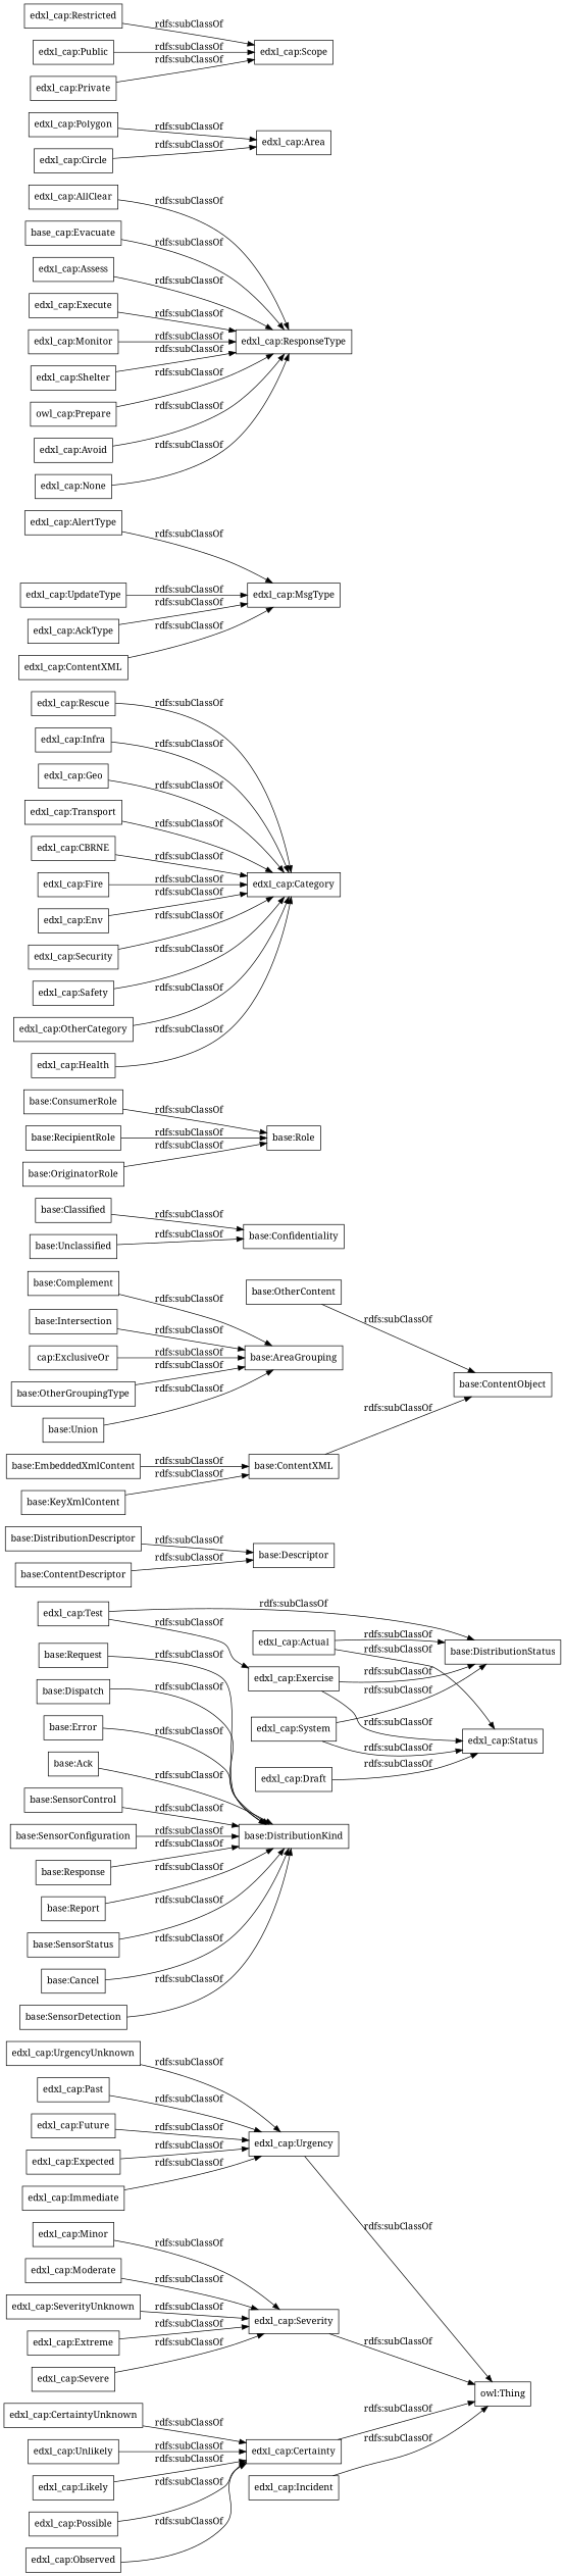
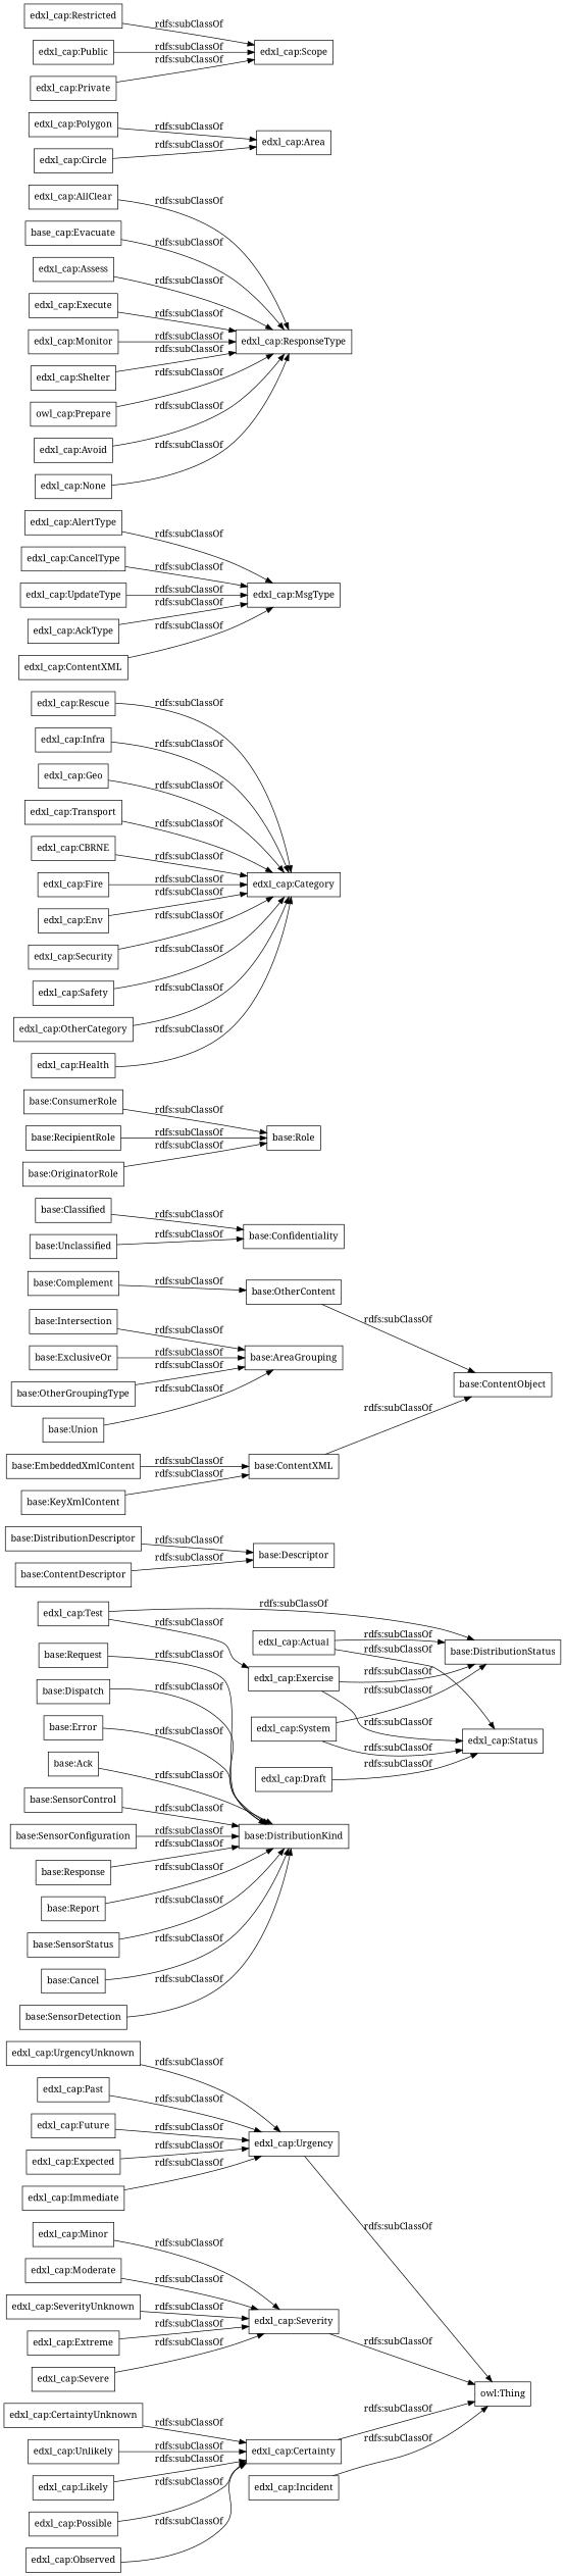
  digraph {
    fontname="Noto Serif"
    rankdir=LR
    node [color=black fontname="Noto Serif" shape=rectangle]
    edge [fontname="Noto Serif"]
    "edxl_cap:CertaintyUnknown"
    "edxl_cap:Certainty"
    "owl:Thing"
    "edxl_cap:Possible"
    "base:Request"
    "base:DistributionKind"
    "edxl_cap:Actual"
    "base:DistributionStatus"
    "edxl_cap:Status"
    "edxl_cap:UrgencyUnknown"
    "edxl_cap:Urgency"
    "base:DistributionDescriptor"
    "base:Descriptor"
    "base:ContentXML"
    "base:ContentObject"
    "edxl_cap:Minor"
    "edxl_cap:Severity"
    "base:Intersection"
    "base:AreaGrouping"
    "base:Dispatch"
    "edxl_cap:Moderate"
    "edxl_cap:Test"
    "edxl_cap:Exercise"
    "edxl_cap:SeverityUnknown"
    "base:Error"
    "edxl_cap:Observed"
    "edxl_cap:Extreme"
    "base:Classified"
    "base:Confidentiality"
    "edxl_cap:Severe"
-   "base:ExclusiveOr" [label="cap:ExclusiveOr"]
+   "base:ExclusiveOr"
    "base:Ack"
    "base:EmbeddedXmlContent"
    "base:Complement"
    "edxl_cap:Unlikely"
    "edxl_cap:Past"
    "edxl_cap:Future"
    "base:OtherGroupingType"
    "base:ConsumerRole"
    "base:Role"
    "base:Union"
    "edxl_cap:Expected"
    "base:RecipientRole"
    "edxl_cap:Immediate"
    "base:OtherContent"
    "edxl_cap:Likely"
    "base:KeyXmlContent"
    "edxl_cap:System"
    "base:SensorControl"
    "edxl_cap:Incident"
    "base:Unclassified"
    "base:SensorConfiguration"
    "base:Response"
    "base:Report"
    "base:SensorStatus"
    "base:Cancel"
    "base:SensorDetection"
    "base:ContentDescriptor"
    "base:OriginatorRole"
    "edxl_cap:Rescue"
    "edxl_cap:Category"
    "edxl_cap:AlertType"
    "edxl_cap:MsgType"
    "edxl_cap:Draft"
    "edxl_cap:Infra"
    "edxl_cap:AllClear"
    "edxl_cap:ResponseType"
+   "edxl_cap:CancelType"
    "edxl_cap:UpdateType"
    n70 [label="base_cap:Evacuate"]
    "edxl_cap:Geo"
    "edxl_cap:Transport"
    "edxl_cap:CBRNE"
    "edxl_cap:Polygon"
    "edxl_cap:Area"
    "edxl_cap:Assess"
    "edxl_cap:Execute"
    "edxl_cap:Fire"
    "edxl_cap:Env"
    "edxl_cap:Security"
    "edxl_cap:AckType"
    "edxl_cap:Monitor"
    "edxl_cap:Restricted"
    "edxl_cap:Scope"
    "edxl_cap:Circle"
    "edxl_cap:Public"
    n87 [label="edxl_cap:ContentXML"]
    "edxl_cap:Safety"
    "edxl_cap:Private"
    "edxl_cap:Shelter"
    n91 [label="owl_cap:Prepare"]
    "edxl_cap:OtherCategory"
    "edxl_cap:Avoid"
    "edxl_cap:Health"
    "edxl_cap:None"
    "edxl_cap:CertaintyUnknown" -> "edxl_cap:Certainty" [label="rdfs:subClassOf"]
    "edxl_cap:Certainty" -> "owl:Thing" [label="rdfs:subClassOf"]
    "edxl_cap:Possible" -> "edxl_cap:Certainty" [label="rdfs:subClassOf"]
    "base:Request" -> "base:DistributionKind" [label="rdfs:subClassOf"]
    "edxl_cap:Actual" -> "base:DistributionStatus" [label="rdfs:subClassOf"]
    "edxl_cap:Actual" -> "edxl_cap:Status" [label="rdfs:subClassOf"]
    "edxl_cap:UrgencyUnknown" -> "edxl_cap:Urgency" [label="rdfs:subClassOf"]
    "edxl_cap:Urgency" -> "owl:Thing" [label="rdfs:subClassOf"]
    "base:DistributionDescriptor" -> "base:Descriptor" [label="rdfs:subClassOf"]
    "base:ContentXML" -> "base:ContentObject" [label="rdfs:subClassOf"]
    "edxl_cap:Minor" -> "edxl_cap:Severity" [label="rdfs:subClassOf"]
    "edxl_cap:Severity" -> "owl:Thing" [label="rdfs:subClassOf"]
    "base:Intersection" -> "base:AreaGrouping" [label="rdfs:subClassOf"]
    "base:Dispatch" -> "base:DistributionKind" [label="rdfs:subClassOf"]
    "edxl_cap:Moderate" -> "edxl_cap:Severity" [label="rdfs:subClassOf"]
    "edxl_cap:Test" -> "base:DistributionStatus" [label="rdfs:subClassOf"]
    "edxl_cap:Test" -> "edxl_cap:Exercise" [label="rdfs:subClassOf"]
    "edxl_cap:Exercise" -> "base:DistributionStatus" [label="rdfs:subClassOf"]
    "edxl_cap:Exercise" -> "edxl_cap:Status" [label="rdfs:subClassOf"]
    "edxl_cap:SeverityUnknown" -> "edxl_cap:Severity" [label="rdfs:subClassOf"]
    "base:Error" -> "base:DistributionKind" [label="rdfs:subClassOf"]
    "edxl_cap:Observed" -> "edxl_cap:Certainty" [label="rdfs:subClassOf"]
    "edxl_cap:Extreme" -> "edxl_cap:Severity" [label="rdfs:subClassOf"]
    "base:Classified" -> "base:Confidentiality" [label="rdfs:subClassOf"]
    "edxl_cap:Severe" -> "edxl_cap:Severity" [label="rdfs:subClassOf"]
    "base:ExclusiveOr" -> "base:AreaGrouping" [label="rdfs:subClassOf"]
    "base:Ack" -> "base:DistributionKind" [label="rdfs:subClassOf"]
    "base:EmbeddedXmlContent" -> "base:ContentXML" [label="rdfs:subClassOf"]
-   "base:Complement" -> "base:AreaGrouping" [label="rdfs:subClassOf"]
+   "base:Complement" -> "base:OtherContent" [label="rdfs:subClassOf"]
    "edxl_cap:Unlikely" -> "edxl_cap:Certainty" [label="rdfs:subClassOf"]
    "edxl_cap:Past" -> "edxl_cap:Urgency" [label="rdfs:subClassOf"]
    "edxl_cap:Future" -> "edxl_cap:Urgency" [label="rdfs:subClassOf"]
    "base:OtherGroupingType" -> "base:AreaGrouping" [label="rdfs:subClassOf"]
    "base:ConsumerRole" -> "base:Role" [label="rdfs:subClassOf"]
    "base:Union" -> "base:AreaGrouping" [label="rdfs:subClassOf"]
    "edxl_cap:Expected" -> "edxl_cap:Urgency" [label="rdfs:subClassOf"]
    "base:RecipientRole" -> "base:Role" [label="rdfs:subClassOf"]
    "edxl_cap:Immediate" -> "edxl_cap:Urgency" [label="rdfs:subClassOf"]
    "base:OtherContent" -> "base:ContentObject" [label="rdfs:subClassOf"]
    "edxl_cap:Likely" -> "edxl_cap:Certainty" [label="rdfs:subClassOf"]
    "base:KeyXmlContent" -> "base:ContentXML" [label="rdfs:subClassOf"]
    "edxl_cap:System" -> "base:DistributionStatus" [label="rdfs:subClassOf"]
    "edxl_cap:System" -> "edxl_cap:Status" [label="rdfs:subClassOf"]
    "base:SensorControl" -> "base:DistributionKind" [label="rdfs:subClassOf"]
    "edxl_cap:Incident" -> "owl:Thing" [label="rdfs:subClassOf"]
    "base:Unclassified" -> "base:Confidentiality" [label="rdfs:subClassOf"]
    "base:SensorConfiguration" -> "base:DistributionKind" [label="rdfs:subClassOf"]
    "base:Response" -> "base:DistributionKind" [label="rdfs:subClassOf"]
    "base:Report" -> "base:DistributionKind" [label="rdfs:subClassOf"]
    "base:SensorStatus" -> "base:DistributionKind" [label="rdfs:subClassOf"]
    "base:Cancel" -> "base:DistributionKind" [label="rdfs:subClassOf"]
    "base:SensorDetection" -> "base:DistributionKind" [label="rdfs:subClassOf"]
    "base:ContentDescriptor" -> "base:Descriptor" [label="rdfs:subClassOf"]
    "base:OriginatorRole" -> "base:Role" [label="rdfs:subClassOf"]
    "edxl_cap:Rescue" -> "edxl_cap:Category" [label="rdfs:subClassOf"]
    "edxl_cap:AlertType" -> "edxl_cap:MsgType" [label="rdfs:subClassOf"]
    "edxl_cap:Draft" -> "edxl_cap:Status" [label="rdfs:subClassOf"]
    "edxl_cap:Infra" -> "edxl_cap:Category" [label="rdfs:subClassOf"]
    "edxl_cap:AllClear" -> "edxl_cap:ResponseType" [label="rdfs:subClassOf"]
+   "edxl_cap:CancelType" -> "edxl_cap:MsgType" [label="rdfs:subClassOf"]
    "edxl_cap:UpdateType" -> "edxl_cap:MsgType" [label="rdfs:subClassOf"]
    n70 -> "edxl_cap:ResponseType" [label="rdfs:subClassOf"]
    "edxl_cap:Geo" -> "edxl_cap:Category" [label="rdfs:subClassOf"]
    "edxl_cap:Transport" -> "edxl_cap:Category" [label="rdfs:subClassOf"]
    "edxl_cap:CBRNE" -> "edxl_cap:Category" [label="rdfs:subClassOf"]
    "edxl_cap:Polygon" -> "edxl_cap:Area" [label="rdfs:subClassOf"]
    "edxl_cap:Assess" -> "edxl_cap:ResponseType" [label="rdfs:subClassOf"]
    "edxl_cap:Execute" -> "edxl_cap:ResponseType" [label="rdfs:subClassOf"]
    "edxl_cap:Fire" -> "edxl_cap:Category" [label="rdfs:subClassOf"]
    "edxl_cap:Env" -> "edxl_cap:Category" [label="rdfs:subClassOf"]
    "edxl_cap:Security" -> "edxl_cap:Category" [label="rdfs:subClassOf"]
    "edxl_cap:AckType" -> "edxl_cap:MsgType" [label="rdfs:subClassOf"]
    "edxl_cap:Monitor" -> "edxl_cap:ResponseType" [label="rdfs:subClassOf"]
    "edxl_cap:Restricted" -> "edxl_cap:Scope" [label="rdfs:subClassOf"]
    "edxl_cap:Circle" -> "edxl_cap:Area" [label="rdfs:subClassOf"]
    "edxl_cap:Public" -> "edxl_cap:Scope" [label="rdfs:subClassOf"]
    n87 -> "edxl_cap:MsgType" [label="rdfs:subClassOf"]
    "edxl_cap:Safety" -> "edxl_cap:Category" [label="rdfs:subClassOf"]
    "edxl_cap:Private" -> "edxl_cap:Scope" [label="rdfs:subClassOf"]
    "edxl_cap:Shelter" -> "edxl_cap:ResponseType" [label="rdfs:subClassOf"]
    n91 -> "edxl_cap:ResponseType" [label="rdfs:subClassOf"]
    "edxl_cap:OtherCategory" -> "edxl_cap:Category" [label="rdfs:subClassOf"]
    "edxl_cap:Avoid" -> "edxl_cap:ResponseType" [label="rdfs:subClassOf"]
    "edxl_cap:Health" -> "edxl_cap:Category" [label="rdfs:subClassOf"]
    "edxl_cap:None" -> "edxl_cap:ResponseType" [label="rdfs:subClassOf"]
  }
